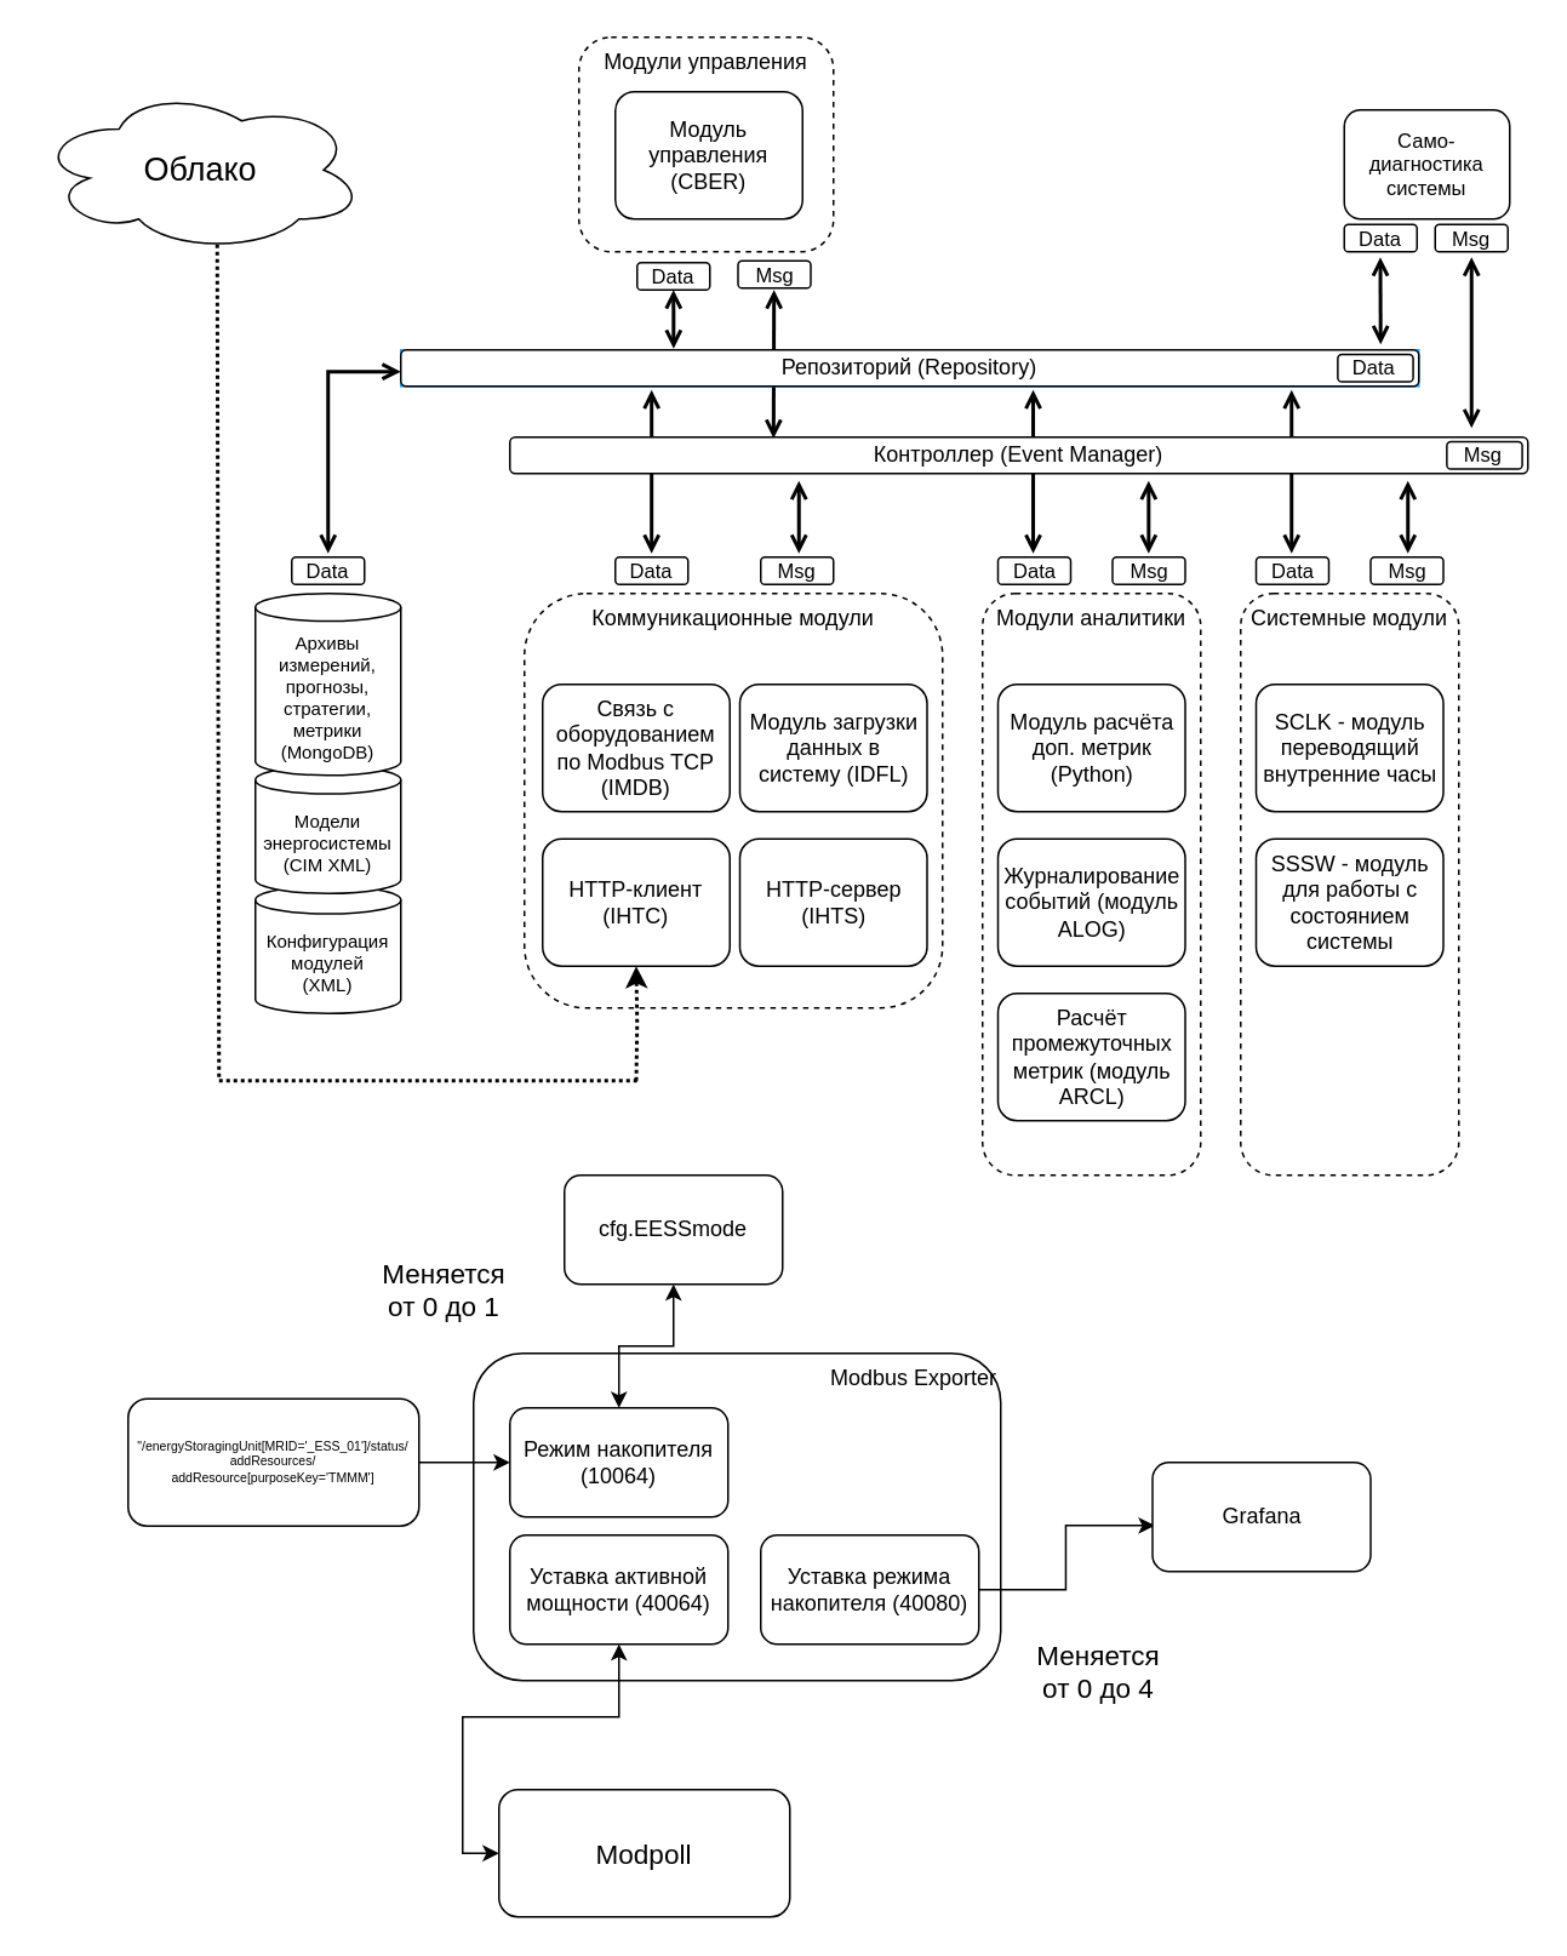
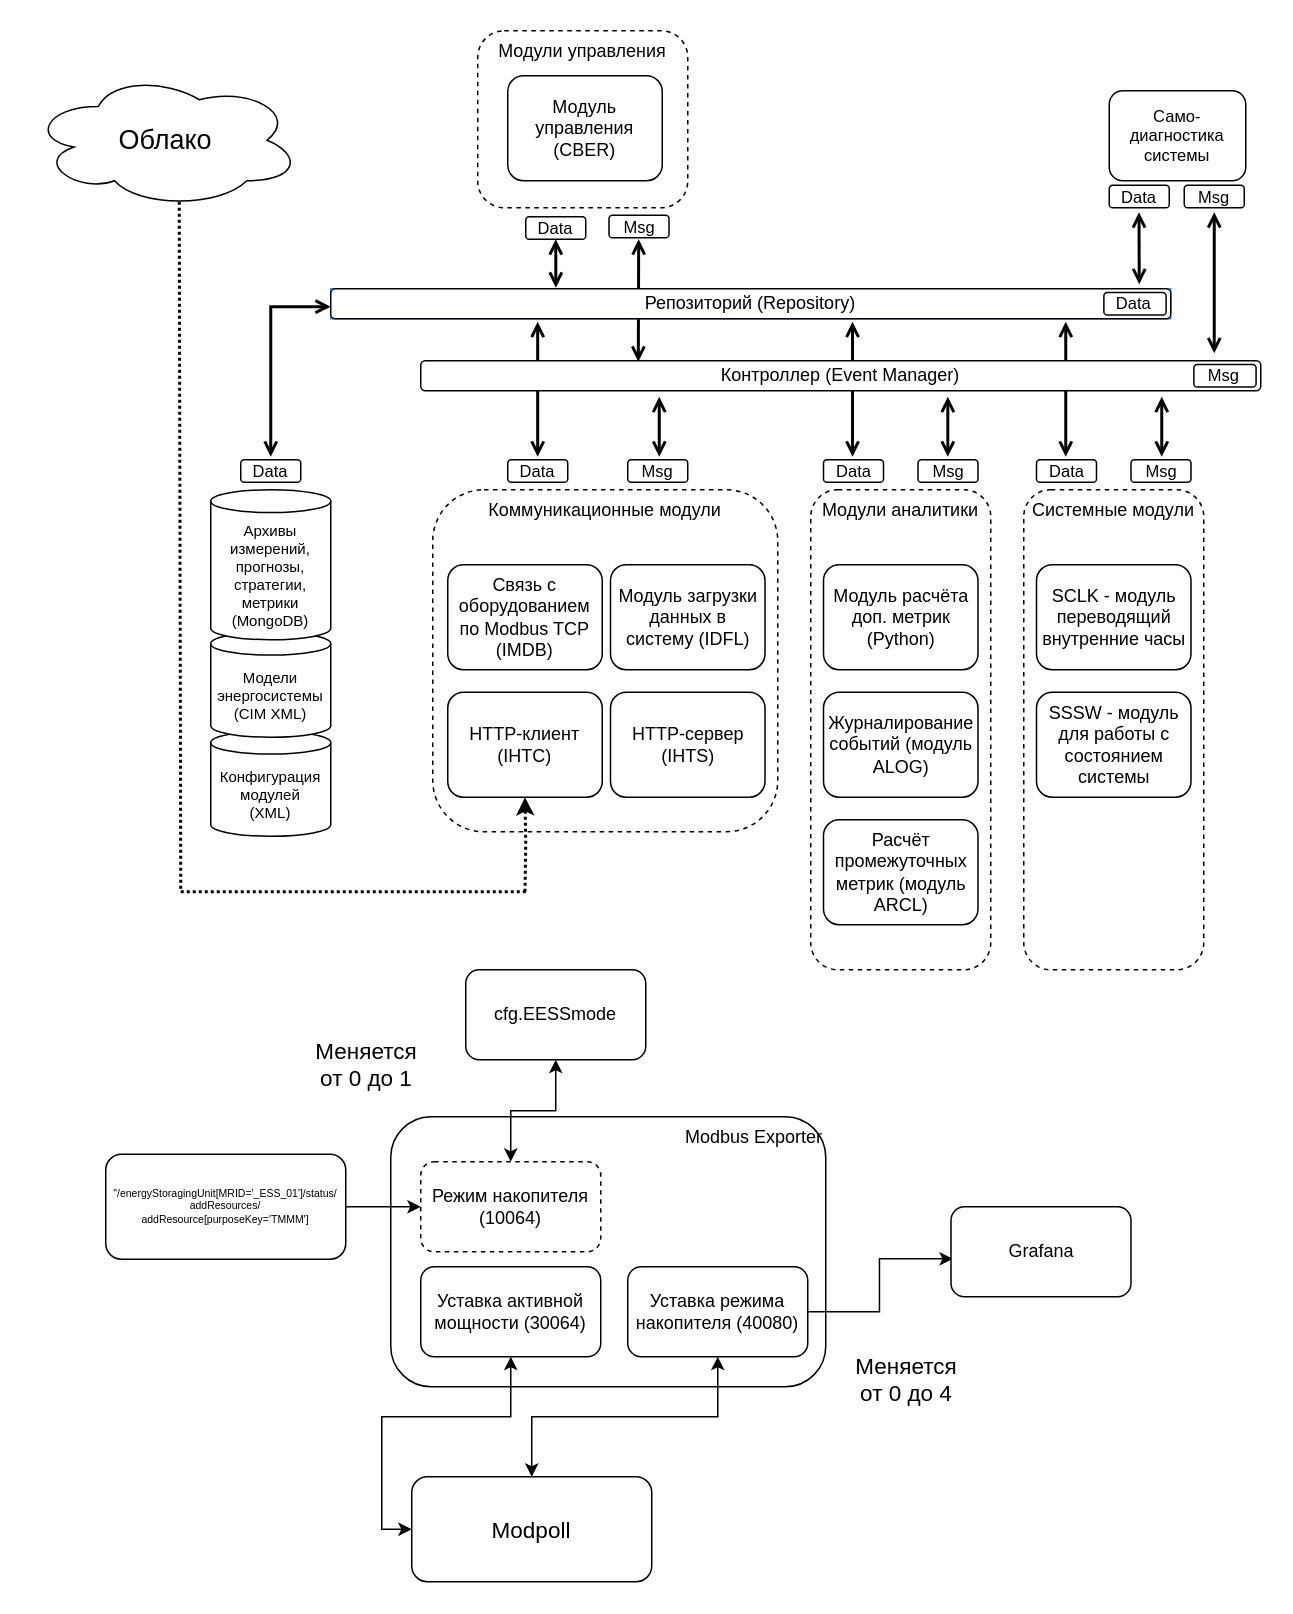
  <mxCell id="0" />
  <mxCell id="1" parent="0" />
  <mxCell id="2" value="" style="endArrow=open;startArrow=open;html=1;rounded=0;fontSize=18;startFill=0;endFill=0;strokeWidth=2;exitX=0.259;exitY=0.034;exitDx=0;exitDy=0;exitPerimeter=0;" parent="1" source="36" edge="1"><mxGeometry width="50" height="50" relative="1" as="geometry"><mxPoint x="425" y="244" as="sourcePoint" /><mxPoint x="425.3" y="159" as="targetPoint" /></mxGeometry></mxCell>
  <mxCell id="3" value="&lt;div style=&quot;font-size: 12px;&quot;&gt;Модули управления&lt;/div&gt;" style="rounded=1;whiteSpace=wrap;html=1;fontSize=12;align=center;verticalAlign=top;dashed=1;" parent="1" vertex="1"><mxGeometry x="318" y="20" width="140" height="118" as="geometry" /></mxCell>
  <mxCell id="4" value="" style="endArrow=open;startArrow=open;html=1;rounded=0;fontSize=18;startFill=0;endFill=0;strokeWidth=2;" parent="1" edge="1"><mxGeometry width="50" height="50" relative="1" as="geometry"><mxPoint x="809" y="235" as="sourcePoint" /><mxPoint x="809" y="141" as="targetPoint" /></mxGeometry></mxCell>
  <mxCell id="5" value="" style="endArrow=open;startArrow=open;html=1;rounded=0;fontSize=18;startFill=0;endFill=0;strokeWidth=2;" parent="1" edge="1"><mxGeometry width="50" height="50" relative="1" as="geometry"><mxPoint x="357.95" y="304" as="sourcePoint" /><mxPoint x="357.95" y="214" as="targetPoint" /></mxGeometry></mxCell>
  <mxCell id="6" value="" style="endArrow=open;startArrow=open;html=1;rounded=0;fontSize=18;startFill=0;endFill=0;strokeWidth=2;" parent="1" edge="1"><mxGeometry width="50" height="50" relative="1" as="geometry"><mxPoint x="567.86" y="304" as="sourcePoint" /><mxPoint x="567.86" y="214" as="targetPoint" /></mxGeometry></mxCell>
  <mxCell id="7" value="" style="endArrow=open;startArrow=open;html=1;rounded=0;fontSize=18;startFill=0;endFill=0;strokeWidth=2;" parent="1" edge="1"><mxGeometry width="50" height="50" relative="1" as="geometry"><mxPoint x="710" y="304" as="sourcePoint" /><mxPoint x="710" y="214" as="targetPoint" /></mxGeometry></mxCell>
  <mxCell id="8" value="Конфигурация модулей&lt;br&gt;(XML)" style="shape=cylinder3;whiteSpace=wrap;html=1;boundedLbl=1;backgroundOutline=1;size=7.621;fontSize=10;strokeColor=#000000;fontColor=#000000;" parent="1" vertex="1"><mxGeometry x="140" y="487" width="80" height="70" as="geometry" /></mxCell>
  <mxCell id="9" value="Само-&lt;br&gt;диагностика&lt;br&gt;системы" style="rounded=1;whiteSpace=wrap;html=1;fontSize=11;" parent="1" vertex="1"><mxGeometry x="739" y="60" width="91" height="60" as="geometry" /></mxCell>
  <mxCell id="10" value="&lt;font style=&quot;font-size: 11px;&quot;&gt;Data&lt;/font&gt;" style="rounded=1;whiteSpace=wrap;html=1;" parent="1" vertex="1"><mxGeometry x="739" y="123" width="40" height="15" as="geometry" /></mxCell>
  <mxCell id="11" value="&lt;font style=&quot;font-size: 11px;&quot;&gt;Msg&lt;/font&gt;" style="rounded=1;whiteSpace=wrap;html=1;" parent="1" vertex="1"><mxGeometry x="789" y="123" width="40" height="15" as="geometry" /></mxCell>
  <mxCell id="12" value="Облако" style="ellipse;shape=cloud;whiteSpace=wrap;html=1;fontSize=18;" parent="1" vertex="1"><mxGeometry y="48" width="180" height="90" as="geometry" x="20" /></mxCell>
  <mxCell id="13" value="&lt;font style=&quot;font-size: 11px;&quot;&gt;Data&lt;/font&gt;" style="rounded=1;whiteSpace=wrap;html=1;" parent="1" vertex="1"><mxGeometry x="690.5" y="306" width="40" height="15" as="geometry" /></mxCell>
  <mxCell id="14" value="&lt;font style=&quot;font-size: 11px;&quot;&gt;Msg&lt;/font&gt;" style="rounded=1;whiteSpace=wrap;html=1;" parent="1" vertex="1"><mxGeometry x="753.5" y="306" width="40" height="15" as="geometry" /></mxCell>
  <mxCell id="15" value="&lt;div style=&quot;&quot;&gt;&lt;span style=&quot;background-color: initial;&quot;&gt;&lt;font style=&quot;font-size: 12px;&quot;&gt;Системные модули&lt;/font&gt;&lt;/span&gt;&lt;br&gt;&lt;/div&gt;" style="rounded=1;whiteSpace=wrap;html=1;fontSize=11;align=center;verticalAlign=top;dashed=1;" parent="1" vertex="1"><mxGeometry x="682" y="326" width="120" height="320" as="geometry" /></mxCell>
  <mxCell id="16" value="SCLK - модуль переводящий внутренние часы" style="rounded=1;whiteSpace=wrap;html=1;fontSize=12;" parent="1" vertex="1"><mxGeometry x="690.5" y="376" width="103" height="70" as="geometry" /></mxCell>
  <mxCell id="17" value="SSSW - модуль для работы с состоянием системы" style="rounded=1;whiteSpace=wrap;html=1;fontSize=12;" parent="1" vertex="1"><mxGeometry x="690.5" y="461" width="103" height="70" as="geometry" /></mxCell>
  <mxCell id="18" value="&lt;font style=&quot;font-size: 11px;&quot;&gt;Data&lt;/font&gt;" style="rounded=1;whiteSpace=wrap;html=1;" parent="1" vertex="1"><mxGeometry x="548.5" y="306" width="40" height="15" as="geometry" /></mxCell>
  <mxCell id="19" value="&lt;font style=&quot;font-size: 11px;&quot;&gt;Msg&lt;/font&gt;" style="rounded=1;whiteSpace=wrap;html=1;" parent="1" vertex="1"><mxGeometry x="611.5" y="306" width="40" height="15" as="geometry" /></mxCell>
  <mxCell id="20" value="&lt;div style=&quot;&quot;&gt;&lt;span style=&quot;background-color: initial;&quot;&gt;&lt;font style=&quot;font-size: 12px;&quot;&gt;Модули аналитики&lt;/font&gt;&lt;/span&gt;&lt;br&gt;&lt;/div&gt;" style="rounded=1;whiteSpace=wrap;html=1;fontSize=11;align=center;verticalAlign=top;dashed=1;" parent="1" vertex="1"><mxGeometry x="540" y="326" width="120" height="320" as="geometry" /></mxCell>
  <mxCell id="21" value="Модуль расчёта доп. метрик (Python)" style="rounded=1;whiteSpace=wrap;html=1;fontSize=12;" parent="1" vertex="1"><mxGeometry x="548.5" y="376" width="103" height="70" as="geometry" /></mxCell>
  <mxCell id="22" value="Журналирование событий (модуль ALOG)" style="rounded=1;whiteSpace=wrap;html=1;fontSize=12;" parent="1" vertex="1"><mxGeometry x="548.5" y="461" width="103" height="70" as="geometry" /></mxCell>
  <mxCell id="23" value="Расчёт промежуточных метрик (модуль ARCL)" style="rounded=1;whiteSpace=wrap;html=1;fontSize=12;" parent="1" vertex="1"><mxGeometry x="548.5" y="546" width="103" height="70" as="geometry" /></mxCell>
  <mxCell id="24" value="&lt;font style=&quot;font-size: 11px;&quot;&gt;Data&lt;/font&gt;" style="rounded=1;whiteSpace=wrap;html=1;" parent="1" vertex="1"><mxGeometry x="338" y="306" width="40" height="15" as="geometry" /></mxCell>
  <mxCell id="25" value="&lt;font style=&quot;font-size: 11px;&quot;&gt;Msg&lt;/font&gt;" style="rounded=1;whiteSpace=wrap;html=1;" parent="1" vertex="1"><mxGeometry x="418" y="306" width="40" height="15" as="geometry" /></mxCell>
  <mxCell id="26" value="&lt;div style=&quot;font-size: 12px;&quot;&gt;Коммуникационные модули&lt;/div&gt;" style="rounded=1;whiteSpace=wrap;html=1;fontSize=12;align=center;verticalAlign=top;dashed=1;" parent="1" vertex="1"><mxGeometry x="288" y="326" width="230" height="228" as="geometry" /></mxCell>
  <mxCell id="27" style="edgeStyle=orthogonalEdgeStyle;rounded=0;orthogonalLoop=1;jettySize=auto;html=1;dashed=1;dashPattern=1 1;strokeWidth=2;" parent="1" target="28" edge="1"><mxGeometry relative="1" as="geometry"><mxPoint x="349.5" y="594" as="sourcePoint" /></mxGeometry></mxCell>
  <mxCell id="28" value="HTTP-клиент&lt;br&gt;(IHTC)" style="rounded=1;whiteSpace=wrap;html=1;fontSize=12;" parent="1" vertex="1"><mxGeometry x="298" y="461" width="103" height="70" as="geometry" /></mxCell>
  <mxCell id="29" value="Модели энергосистемы&lt;br&gt;(CIM XML)" style="shape=cylinder3;whiteSpace=wrap;html=1;boundedLbl=1;backgroundOutline=1;size=7.621;fontSize=10;strokeColor=#000000;fontColor=#000000;" parent="1" vertex="1"><mxGeometry x="140" y="421" width="80" height="70" as="geometry" /></mxCell>
  <mxCell id="30" value="Архивы измерений, прогнозы, стратегии, метрики&lt;br&gt;(MongoDB)" style="shape=cylinder3;whiteSpace=wrap;html=1;boundedLbl=1;backgroundOutline=1;size=7.621;fontSize=10;strokeColor=#000000;fontColor=#000000;" parent="1" vertex="1"><mxGeometry x="140" y="326" width="80" height="100" as="geometry" /></mxCell>
  <mxCell id="31" value="HTTP-сервер (IHTS)" style="rounded=1;whiteSpace=wrap;html=1;fontSize=12;" parent="1" vertex="1"><mxGeometry x="406.5" y="461" width="103" height="70" as="geometry" /></mxCell>
  <mxCell id="32" value="Модуль управления&lt;br&gt;(CBER)" style="rounded=1;whiteSpace=wrap;html=1;fontSize=12;" parent="1" vertex="1"><mxGeometry x="338" y="50" width="103" height="70" as="geometry" /></mxCell>
  <mxCell id="33" value="Связь с оборудованием по Modbus TCP (IMDB)" style="rounded=1;whiteSpace=wrap;html=1;fontSize=12;" parent="1" vertex="1"><mxGeometry x="298" y="376" width="103" height="70" as="geometry" /></mxCell>
  <mxCell id="34" value="Модуль загрузки данных в &lt;br&gt;систему (IDFL)" style="rounded=1;whiteSpace=wrap;html=1;fontSize=12;" parent="1" vertex="1"><mxGeometry x="406.5" y="376" width="103" height="70" as="geometry" /></mxCell>
  <mxCell id="35" value="" style="group" parent="1" vertex="1" connectable="0"><mxGeometry x="280" y="240" width="560" height="20" as="geometry" /></mxCell>
  <mxCell id="36" value="Контроллер (Event Manager)" style="rounded=1;whiteSpace=wrap;html=1;" parent="35" vertex="1"><mxGeometry width="560.0" height="20" as="geometry" /></mxCell>
  <mxCell id="37" value="&lt;font style=&quot;font-size: 11px;&quot;&gt;Msg&lt;/font&gt;" style="rounded=1;whiteSpace=wrap;html=1;" parent="35" vertex="1"><mxGeometry x="515.407" y="2.5" width="41.481" height="15" as="geometry" /></mxCell>
  <mxCell id="38" value="" style="group;fillColor=#FFFFFF;strokeColor=#219FFF;" parent="1" vertex="1" connectable="0"><mxGeometry x="220" y="192" width="560" height="20" as="geometry" /></mxCell>
  <mxCell id="39" value="Репозиторий (Repository)" style="rounded=1;whiteSpace=wrap;html=1;" parent="38" vertex="1"><mxGeometry width="560" height="20" as="geometry" /></mxCell>
  <mxCell id="40" value="&lt;font style=&quot;font-size: 11px;&quot;&gt;Data&lt;/font&gt;" style="rounded=1;whiteSpace=wrap;html=1;" parent="38" vertex="1"><mxGeometry x="515.407" y="2.5" width="41.481" height="15" as="geometry" /></mxCell>
  <mxCell id="41" value="" style="endArrow=open;startArrow=open;html=1;rounded=0;fontSize=18;strokeWidth=2;startFill=0;endFill=0;" parent="1" edge="1"><mxGeometry width="50" height="50" relative="1" as="geometry"><mxPoint x="774" y="304" as="sourcePoint" /><mxPoint x="774" y="264" as="targetPoint" /></mxGeometry></mxCell>
  <mxCell id="42" value="" style="endArrow=open;startArrow=open;html=1;rounded=0;fontSize=18;entryX=0;entryY=0.597;entryDx=0;entryDy=0;entryPerimeter=0;startFill=0;endFill=0;strokeWidth=2;fillColor=#dae8fc;strokeColor=#000000;fontColor=#000000;" parent="1" target="39" edge="1"><mxGeometry width="50" height="50" relative="1" as="geometry"><mxPoint x="180" y="304" as="sourcePoint" /><mxPoint x="210" y="204" as="targetPoint" /><Array as="points"><mxPoint x="180" y="204" /></Array></mxGeometry></mxCell>
  <mxCell id="43" value="&lt;font style=&quot;font-size: 11px;&quot;&gt;Data&lt;/font&gt;" style="rounded=1;whiteSpace=wrap;html=1;fillColor=#FFFFFF;strokeColor=#000000;fontColor=#000000;" parent="1" vertex="1"><mxGeometry x="160" y="306" width="40" height="15" as="geometry" /></mxCell>
  <mxCell id="44" value="" style="endArrow=open;startArrow=open;html=1;rounded=0;fontSize=18;startFill=0;endFill=0;strokeWidth=2;" parent="1" edge="1"><mxGeometry width="50" height="50" relative="1" as="geometry"><mxPoint x="439" y="304" as="sourcePoint" /><mxPoint x="439" y="264" as="targetPoint" /></mxGeometry></mxCell>
  <mxCell id="45" value="" style="endArrow=open;startArrow=open;html=1;rounded=0;fontSize=18;startFill=0;endFill=0;strokeWidth=2;" parent="1" edge="1"><mxGeometry width="50" height="50" relative="1" as="geometry"><mxPoint x="631.38" y="304" as="sourcePoint" /><mxPoint x="631.38" y="264" as="targetPoint" /></mxGeometry></mxCell>
  <mxCell id="46" value="" style="endArrow=open;startArrow=open;html=1;rounded=0;fontSize=18;startFill=0;endFill=0;strokeWidth=2;" parent="1" edge="1"><mxGeometry width="50" height="50" relative="1" as="geometry"><mxPoint x="759" y="189" as="sourcePoint" /><mxPoint x="758.83" y="141" as="targetPoint" /></mxGeometry></mxCell>
  <mxCell id="47" value="" style="endArrow=none;startArrow=none;html=1;rounded=0;fontSize=18;fontColor=#000000;strokeColor=#000000;strokeWidth=2;entryX=0.55;entryY=0.95;entryDx=0;entryDy=0;entryPerimeter=0;startFill=0;endFill=0;endSize=11;startSize=11;dashed=1;dashPattern=1 1;" parent="1" target="12" edge="1"><mxGeometry width="50" height="50" relative="1" as="geometry"><mxPoint x="350" y="594" as="sourcePoint" /><mxPoint x="250" y="284" as="targetPoint" /><Array as="points"><mxPoint x="120" y="594" /></Array></mxGeometry></mxCell>
  <mxCell id="48" value="&lt;span style=&quot;font-size: 11px;&quot;&gt;Data&lt;/span&gt;" style="rounded=1;whiteSpace=wrap;html=1;" parent="1" vertex="1"><mxGeometry x="350" y="144" width="40" height="15" as="geometry" /></mxCell>
  <mxCell id="49" value="" style="endArrow=open;startArrow=open;html=1;rounded=0;fontSize=18;startFill=0;endFill=0;strokeWidth=2;entryX=0.5;entryY=1;entryDx=0;entryDy=0;exitX=0.268;exitY=-0.035;exitDx=0;exitDy=0;exitPerimeter=0;" parent="1" source="39" target="48" edge="1"><mxGeometry width="50" height="50" relative="1" as="geometry"><mxPoint x="370" y="188" as="sourcePoint" /><mxPoint x="369.8" y="163" as="targetPoint" /></mxGeometry></mxCell>
  <mxCell id="50" value="&lt;font style=&quot;font-size: 11px;&quot;&gt;Msg&lt;/font&gt;" style="rounded=1;whiteSpace=wrap;html=1;" parent="1" vertex="1"><mxGeometry x="405.5" y="143" width="40" height="15" as="geometry" /></mxCell>
  <mxCell id="51" value="Modbus Exporter" style="rounded=1;whiteSpace=wrap;html=1;fillColor=none;align=right;horizontal=1;verticalAlign=top;" parent="1" vertex="1"><mxGeometry x="260" y="744" width="290" height="180" as="geometry" /></mxCell>
- <mxCell id="52" value="Режим накопителя (10064)" style="rounded=1;whiteSpace=wrap;html=1;" parent="1" vertex="1"><mxGeometry x="280" y="774" width="120" height="60" as="geometry" /></mxCell>
- <mxCell id="53" value="Уставка активной мощности (40064)" style="rounded=1;whiteSpace=wrap;html=1;" parent="1" vertex="1"><mxGeometry x="280" y="844" width="120" height="60" as="geometry" /></mxCell>
+ <mxCell id="52" value="Режим накопителя (10064)" style="rounded=1;whiteSpace=wrap;html=1;dashed=1;" parent="1" vertex="1"><mxGeometry x="280" y="774" width="120" height="60" as="geometry" /></mxCell>
+ <mxCell id="53" value="Уставка активной мощности (30064)" style="rounded=1;whiteSpace=wrap;html=1;" parent="1" vertex="1"><mxGeometry x="280" y="844" width="120" height="60" as="geometry" /></mxCell>
  <mxCell id="54" style="edgeStyle=orthogonalEdgeStyle;rounded=0;orthogonalLoop=1;jettySize=auto;html=1;entryX=0.011;entryY=0.579;entryDx=0;entryDy=0;entryPerimeter=0;fontSize=7;" parent="1" source="55" target="58" edge="1"><mxGeometry relative="1" as="geometry" /></mxCell>
  <mxCell id="55" value="Уставка режима накопителя (40080)" style="rounded=1;whiteSpace=wrap;html=1;" parent="1" vertex="1"><mxGeometry x="418" y="844" width="120" height="60" as="geometry" /></mxCell>
  <mxCell id="56" style="edgeStyle=orthogonalEdgeStyle;rounded=0;orthogonalLoop=1;jettySize=auto;html=1;fontSize=7;" parent="1" source="57" target="52" edge="1"><mxGeometry relative="1" as="geometry" /></mxCell>
  <mxCell id="57" value="&quot;/energyStoragingUnit[MRID='_ESS_01']/status/&lt;br style=&quot;font-size: 7px;&quot;&gt;addResources/&lt;br style=&quot;font-size: 7px;&quot;&gt;addResource[purposeKey='TMMM']" style="rounded=1;whiteSpace=wrap;html=1;fontSize=7;" parent="1" vertex="1"><mxGeometry x="70" y="769" width="160" height="70" as="geometry" /></mxCell>
  <mxCell id="58" value="Grafana" style="rounded=1;whiteSpace=wrap;html=1;" parent="1" vertex="1"><mxGeometry x="633.5" y="804" width="120" height="60" as="geometry" /></mxCell>
  <mxCell id="59" style="edgeStyle=orthogonalEdgeStyle;rounded=0;orthogonalLoop=1;jettySize=auto;html=1;fontSize=7;startArrow=classic;startFill=1;" parent="1" source="60" target="52" edge="1"><mxGeometry relative="1" as="geometry" /></mxCell>
  <mxCell id="60" value="cfg.EESSmode" style="rounded=1;whiteSpace=wrap;html=1;" parent="1" vertex="1"><mxGeometry x="310" y="646" width="120" height="60" as="geometry" /></mxCell>
+ <mxCell id="61" style="edgeStyle=orthogonalEdgeStyle;rounded=0;orthogonalLoop=1;jettySize=auto;html=1;fontSize=7;startArrow=classic;startFill=1;" parent="1" source="63" target="55" edge="1"><mxGeometry relative="1" as="geometry" /></mxCell>
  <mxCell id="62" style="edgeStyle=orthogonalEdgeStyle;rounded=0;orthogonalLoop=1;jettySize=auto;html=1;fontSize=7;startArrow=classic;startFill=1;exitX=0;exitY=0.5;exitDx=0;exitDy=0;" parent="1" source="63" target="53" edge="1"><mxGeometry relative="1" as="geometry" /></mxCell>
  <mxCell id="63" value="Modpoll" style="rounded=1;whiteSpace=wrap;html=1;fontSize=15;" parent="1" vertex="1"><mxGeometry x="274" y="984" width="160" height="70" as="geometry" /></mxCell>
  <mxCell id="64" value="Меняется от 0 до 4" style="text;html=1;strokeColor=none;fillColor=none;align=center;verticalAlign=middle;whiteSpace=wrap;rounded=0;fontSize=15;" parent="1" vertex="1"><mxGeometry x="574" y="904" width="60" height="30" as="geometry" /></mxCell>
  <mxCell id="65" value="Меняется от 0 до 1" style="text;html=1;strokeColor=none;fillColor=none;align=center;verticalAlign=middle;whiteSpace=wrap;rounded=0;fontSize=15;" parent="1" vertex="1"><mxGeometry x="214" y="694" width="60" height="30" as="geometry" /></mxCell>
